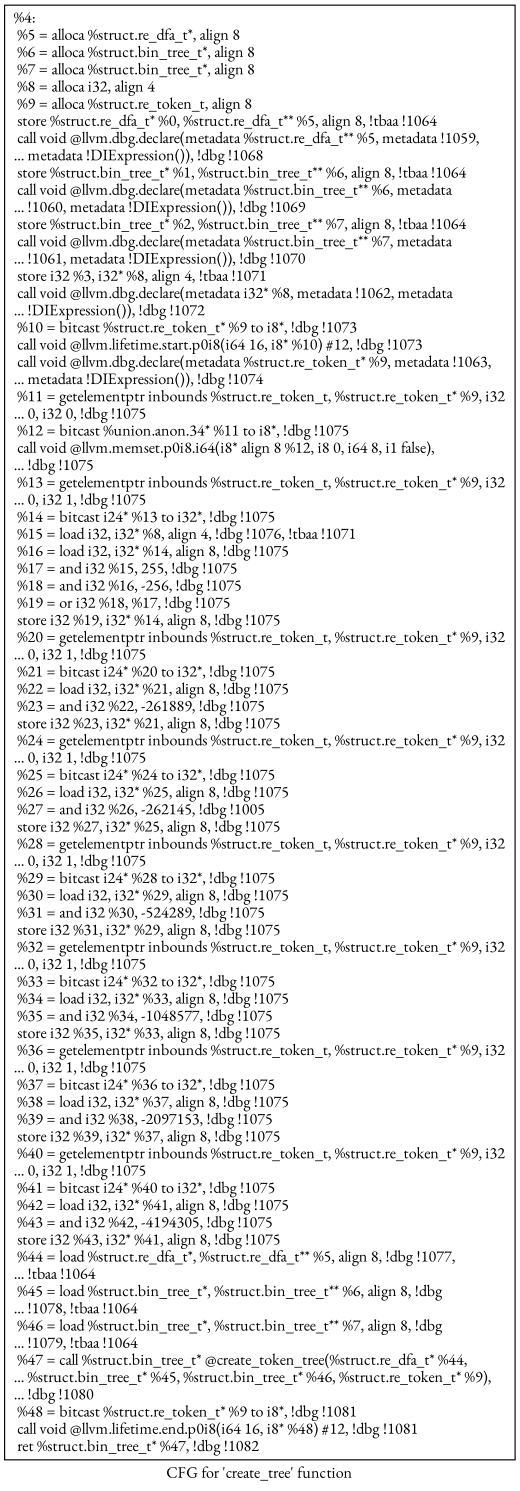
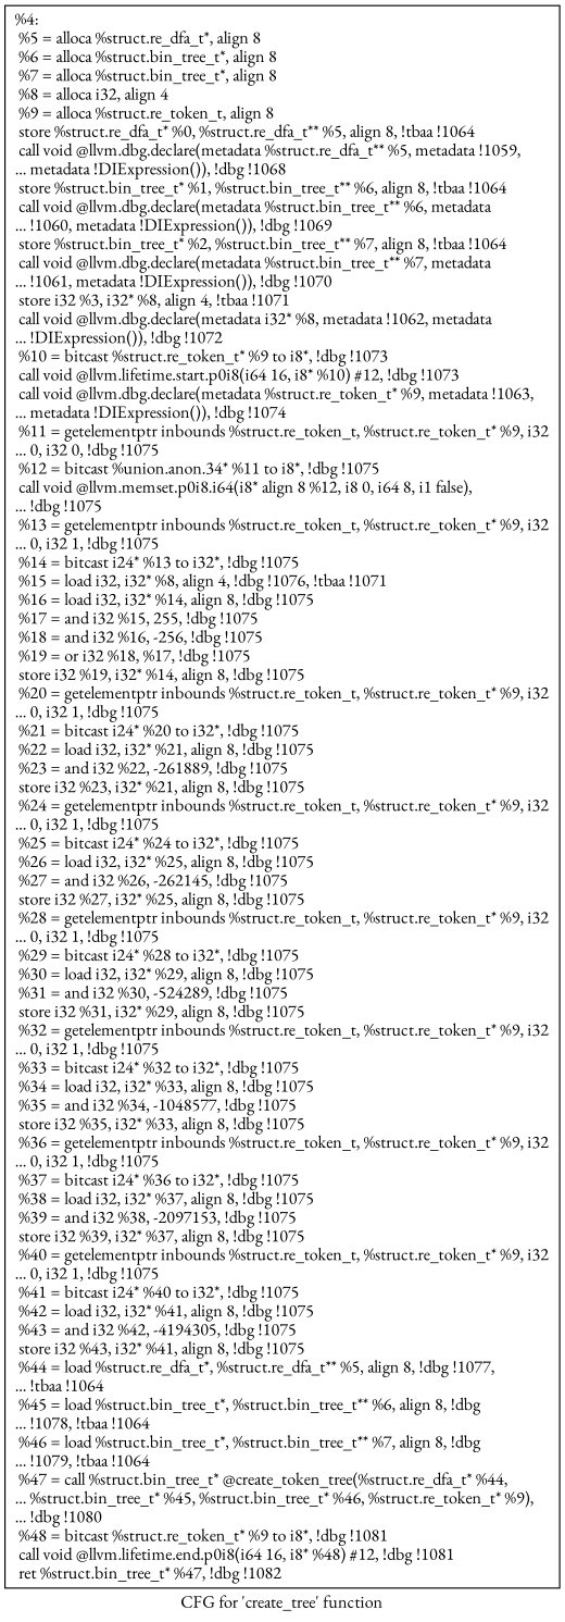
  digraph {
    label="CFG for 'create_tree' function"
    fontname="EB Garamond"
-   n1 [label="{%4:\l  %5 = alloca %struct.re_dfa_t*, align 8\l  %6 = alloca %struct.bin_tree_t*, align 8\l  %7 = alloca %struct.bin_tree_t*, align 8\l  %8 = alloca i32, align 4\l  %9 = alloca %struct.re_token_t, align 8\l  store %struct.re_dfa_t* %0, %struct.re_dfa_t** %5, align 8, !tbaa !1064\l  call void @llvm.dbg.declare(metadata %struct.re_dfa_t** %5, metadata !1059,\l... metadata !DIExpression()), !dbg !1068\l  store %struct.bin_tree_t* %1, %struct.bin_tree_t** %6, align 8, !tbaa !1064\l  call void @llvm.dbg.declare(metadata %struct.bin_tree_t** %6, metadata\l... !1060, metadata !DIExpression()), !dbg !1069\l  store %struct.bin_tree_t* %2, %struct.bin_tree_t** %7, align 8, !tbaa !1064\l  call void @llvm.dbg.declare(metadata %struct.bin_tree_t** %7, metadata\l... !1061, metadata !DIExpression()), !dbg !1070\l  store i32 %3, i32* %8, align 4, !tbaa !1071\l  call void @llvm.dbg.declare(metadata i32* %8, metadata !1062, metadata\l... !DIExpression()), !dbg !1072\l  %10 = bitcast %struct.re_token_t* %9 to i8*, !dbg !1073\l  call void @llvm.lifetime.start.p0i8(i64 16, i8* %10) #12, !dbg !1073\l  call void @llvm.dbg.declare(metadata %struct.re_token_t* %9, metadata !1063,\l... metadata !DIExpression()), !dbg !1074\l  %11 = getelementptr inbounds %struct.re_token_t, %struct.re_token_t* %9, i32\l... 0, i32 0, !dbg !1075\l  %12 = bitcast %union.anon.34* %11 to i8*, !dbg !1075\l  call void @llvm.memset.p0i8.i64(i8* align 8 %12, i8 0, i64 8, i1 false),\l... !dbg !1075\l  %13 = getelementptr inbounds %struct.re_token_t, %struct.re_token_t* %9, i32\l... 0, i32 1, !dbg !1075\l  %14 = bitcast i24* %13 to i32*, !dbg !1075\l  %15 = load i32, i32* %8, align 4, !dbg !1076, !tbaa !1071\l  %16 = load i32, i32* %14, align 8, !dbg !1075\l  %17 = and i32 %15, 255, !dbg !1075\l  %18 = and i32 %16, -256, !dbg !1075\l  %19 = or i32 %18, %17, !dbg !1075\l  store i32 %19, i32* %14, align 8, !dbg !1075\l  %20 = getelementptr inbounds %struct.re_token_t, %struct.re_token_t* %9, i32\l... 0, i32 1, !dbg !1075\l  %21 = bitcast i24* %20 to i32*, !dbg !1075\l  %22 = load i32, i32* %21, align 8, !dbg !1075\l  %23 = and i32 %22, -261889, !dbg !1075\l  store i32 %23, i32* %21, align 8, !dbg !1075\l  %24 = getelementptr inbounds %struct.re_token_t, %struct.re_token_t* %9, i32\l... 0, i32 1, !dbg !1075\l  %25 = bitcast i24* %24 to i32*, !dbg !1075\l  %26 = load i32, i32* %25, align 8, !dbg !1075\l  %27 = and i32 %26, -262145, !dbg !1005\l  store i32 %27, i32* %25, align 8, !dbg !1075\l  %28 = getelementptr inbounds %struct.re_token_t, %struct.re_token_t* %9, i32\l... 0, i32 1, !dbg !1075\l  %29 = bitcast i24* %28 to i32*, !dbg !1075\l  %30 = load i32, i32* %29, align 8, !dbg !1075\l  %31 = and i32 %30, -524289, !dbg !1075\l  store i32 %31, i32* %29, align 8, !dbg !1075\l  %32 = getelementptr inbounds %struct.re_token_t, %struct.re_token_t* %9, i32\l... 0, i32 1, !dbg !1075\l  %33 = bitcast i24* %32 to i32*, !dbg !1075\l  %34 = load i32, i32* %33, align 8, !dbg !1075\l  %35 = and i32 %34, -1048577, !dbg !1075\l  store i32 %35, i32* %33, align 8, !dbg !1075\l  %36 = getelementptr inbounds %struct.re_token_t, %struct.re_token_t* %9, i32\l... 0, i32 1, !dbg !1075\l  %37 = bitcast i24* %36 to i32*, !dbg !1075\l  %38 = load i32, i32* %37, align 8, !dbg !1075\l  %39 = and i32 %38, -2097153, !dbg !1075\l  store i32 %39, i32* %37, align 8, !dbg !1075\l  %40 = getelementptr inbounds %struct.re_token_t, %struct.re_token_t* %9, i32\l... 0, i32 1, !dbg !1075\l  %41 = bitcast i24* %40 to i32*, !dbg !1075\l  %42 = load i32, i32* %41, align 8, !dbg !1075\l  %43 = and i32 %42, -4194305, !dbg !1075\l  store i32 %43, i32* %41, align 8, !dbg !1075\l  %44 = load %struct.re_dfa_t*, %struct.re_dfa_t** %5, align 8, !dbg !1077,\l... !tbaa !1064\l  %45 = load %struct.bin_tree_t*, %struct.bin_tree_t** %6, align 8, !dbg\l... !1078, !tbaa !1064\l  %46 = load %struct.bin_tree_t*, %struct.bin_tree_t** %7, align 8, !dbg\l... !1079, !tbaa !1064\l  %47 = call %struct.bin_tree_t* @create_token_tree(%struct.re_dfa_t* %44,\l... %struct.bin_tree_t* %45, %struct.bin_tree_t* %46, %struct.re_token_t* %9),\l... !dbg !1080\l  %48 = bitcast %struct.re_token_t* %9 to i8*, !dbg !1081\l  call void @llvm.lifetime.end.p0i8(i64 16, i8* %48) #12, !dbg !1081\l  ret %struct.bin_tree_t* %47, !dbg !1082\l}" shape=record fontname="EB Garamond"]
+   n1 [label="{%4:\l  %5 = alloca %struct.re_dfa_t*, align 8\l  %6 = alloca %struct.bin_tree_t*, align 8\l  %7 = alloca %struct.bin_tree_t*, align 8\l  %8 = alloca i32, align 4\l  %9 = alloca %struct.re_token_t, align 8\l  store %struct.re_dfa_t* %0, %struct.re_dfa_t** %5, align 8, !tbaa !1064\l  call void @llvm.dbg.declare(metadata %struct.re_dfa_t** %5, metadata !1059,\l... metadata !DIExpression()), !dbg !1068\l  store %struct.bin_tree_t* %1, %struct.bin_tree_t** %6, align 8, !tbaa !1064\l  call void @llvm.dbg.declare(metadata %struct.bin_tree_t** %6, metadata\l... !1060, metadata !DIExpression()), !dbg !1069\l  store %struct.bin_tree_t* %2, %struct.bin_tree_t** %7, align 8, !tbaa !1064\l  call void @llvm.dbg.declare(metadata %struct.bin_tree_t** %7, metadata\l... !1061, metadata !DIExpression()), !dbg !1070\l  store i32 %3, i32* %8, align 4, !tbaa !1071\l  call void @llvm.dbg.declare(metadata i32* %8, metadata !1062, metadata\l... !DIExpression()), !dbg !1072\l  %10 = bitcast %struct.re_token_t* %9 to i8*, !dbg !1073\l  call void @llvm.lifetime.start.p0i8(i64 16, i8* %10) #12, !dbg !1073\l  call void @llvm.dbg.declare(metadata %struct.re_token_t* %9, metadata !1063,\l... metadata !DIExpression()), !dbg !1074\l  %11 = getelementptr inbounds %struct.re_token_t, %struct.re_token_t* %9, i32\l... 0, i32 0, !dbg !1075\l  %12 = bitcast %union.anon.34* %11 to i8*, !dbg !1075\l  call void @llvm.memset.p0i8.i64(i8* align 8 %12, i8 0, i64 8, i1 false),\l... !dbg !1075\l  %13 = getelementptr inbounds %struct.re_token_t, %struct.re_token_t* %9, i32\l... 0, i32 1, !dbg !1075\l  %14 = bitcast i24* %13 to i32*, !dbg !1075\l  %15 = load i32, i32* %8, align 4, !dbg !1076, !tbaa !1071\l  %16 = load i32, i32* %14, align 8, !dbg !1075\l  %17 = and i32 %15, 255, !dbg !1075\l  %18 = and i32 %16, -256, !dbg !1075\l  %19 = or i32 %18, %17, !dbg !1075\l  store i32 %19, i32* %14, align 8, !dbg !1075\l  %20 = getelementptr inbounds %struct.re_token_t, %struct.re_token_t* %9, i32\l... 0, i32 1, !dbg !1075\l  %21 = bitcast i24* %20 to i32*, !dbg !1075\l  %22 = load i32, i32* %21, align 8, !dbg !1075\l  %23 = and i32 %22, -261889, !dbg !1075\l  store i32 %23, i32* %21, align 8, !dbg !1075\l  %24 = getelementptr inbounds %struct.re_token_t, %struct.re_token_t* %9, i32\l... 0, i32 1, !dbg !1075\l  %25 = bitcast i24* %24 to i32*, !dbg !1075\l  %26 = load i32, i32* %25, align 8, !dbg !1075\l  %27 = and i32 %26, -262145, !dbg !1075\l  store i32 %27, i32* %25, align 8, !dbg !1075\l  %28 = getelementptr inbounds %struct.re_token_t, %struct.re_token_t* %9, i32\l... 0, i32 1, !dbg !1075\l  %29 = bitcast i24* %28 to i32*, !dbg !1075\l  %30 = load i32, i32* %29, align 8, !dbg !1075\l  %31 = and i32 %30, -524289, !dbg !1075\l  store i32 %31, i32* %29, align 8, !dbg !1075\l  %32 = getelementptr inbounds %struct.re_token_t, %struct.re_token_t* %9, i32\l... 0, i32 1, !dbg !1075\l  %33 = bitcast i24* %32 to i32*, !dbg !1075\l  %34 = load i32, i32* %33, align 8, !dbg !1075\l  %35 = and i32 %34, -1048577, !dbg !1075\l  store i32 %35, i32* %33, align 8, !dbg !1075\l  %36 = getelementptr inbounds %struct.re_token_t, %struct.re_token_t* %9, i32\l... 0, i32 1, !dbg !1075\l  %37 = bitcast i24* %36 to i32*, !dbg !1075\l  %38 = load i32, i32* %37, align 8, !dbg !1075\l  %39 = and i32 %38, -2097153, !dbg !1075\l  store i32 %39, i32* %37, align 8, !dbg !1075\l  %40 = getelementptr inbounds %struct.re_token_t, %struct.re_token_t* %9, i32\l... 0, i32 1, !dbg !1075\l  %41 = bitcast i24* %40 to i32*, !dbg !1075\l  %42 = load i32, i32* %41, align 8, !dbg !1075\l  %43 = and i32 %42, -4194305, !dbg !1075\l  store i32 %43, i32* %41, align 8, !dbg !1075\l  %44 = load %struct.re_dfa_t*, %struct.re_dfa_t** %5, align 8, !dbg !1077,\l... !tbaa !1064\l  %45 = load %struct.bin_tree_t*, %struct.bin_tree_t** %6, align 8, !dbg\l... !1078, !tbaa !1064\l  %46 = load %struct.bin_tree_t*, %struct.bin_tree_t** %7, align 8, !dbg\l... !1079, !tbaa !1064\l  %47 = call %struct.bin_tree_t* @create_token_tree(%struct.re_dfa_t* %44,\l... %struct.bin_tree_t* %45, %struct.bin_tree_t* %46, %struct.re_token_t* %9),\l... !dbg !1080\l  %48 = bitcast %struct.re_token_t* %9 to i8*, !dbg !1081\l  call void @llvm.lifetime.end.p0i8(i64 16, i8* %48) #12, !dbg !1081\l  ret %struct.bin_tree_t* %47, !dbg !1082\l}" shape=record fontname="EB Garamond"]
  }
